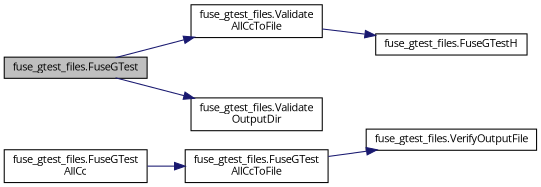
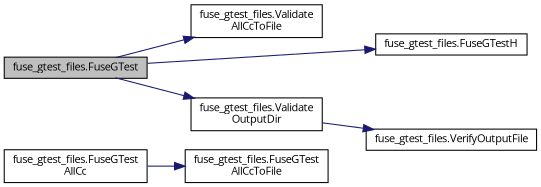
  digraph {
    fontname="Open Sans"
    rankdir=LR
    node [color=black fillcolor=white fontname="Open Sans" fontsize=10 shape=record style=filled]
    edge [color=midnightblue fontname="Open Sans" fontsize=10 labelfontname=Helvetica labelfontsize=10 style=solid]
    n1 [fillcolor=grey75 fontcolor=black height=0.2 label="fuse_gtest_files.FuseGTest" width=0.4]
    n2 [height=0.2 label="fuse_gtest_files.Validate\lAllCcToFile" width=0.4]
    n3 [height=0.2 label="fuse_gtest_files.Validate\lOutputDir" width=0.4]
    n4 [height=0.2 label="fuse_gtest_files.FuseGTestH" width=0.4]
    n5 [height=0.2 label="fuse_gtest_files.VerifyOutputFile" width=0.4]
    n6 [height=0.2 label="fuse_gtest_files.FuseGTest\lAllCc" width=0.4]
    n7 [height=0.2 label="fuse_gtest_files.FuseGTest\lAllCcToFile" width=0.4]
    n1 -> n2
    n1 -> n3
-   n2 -> n4
-   n7 -> n5
+   n1 -> n4
+   n3 -> n5
    n6 -> n7
  }
